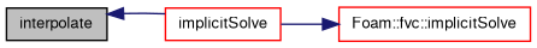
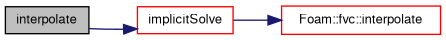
  digraph {
    rankdir=LR
    node [color=red fontname=FreeSans fontsize=10 shape=record]
    edge [color=midnightblue fontname=FreeSans fontsize=10 labelfontname=FreeSans labelfontsize=10 style=solid]
    n1 [color=black fillcolor=grey75 fontcolor=black height=0.2 label=interpolate style=filled width=0.4]
    n2 [height=0.2 label=implicitSolve width=0.4]
-   n3 [height=0.2 label="Foam::fvc::implicitSolve" width=0.4]
-   n2 -> n1
+   n3 [height=0.2 label="Foam::fvc::interpolate" width=0.4]
+   n1 -> n2
    n2 -> n3
  }
